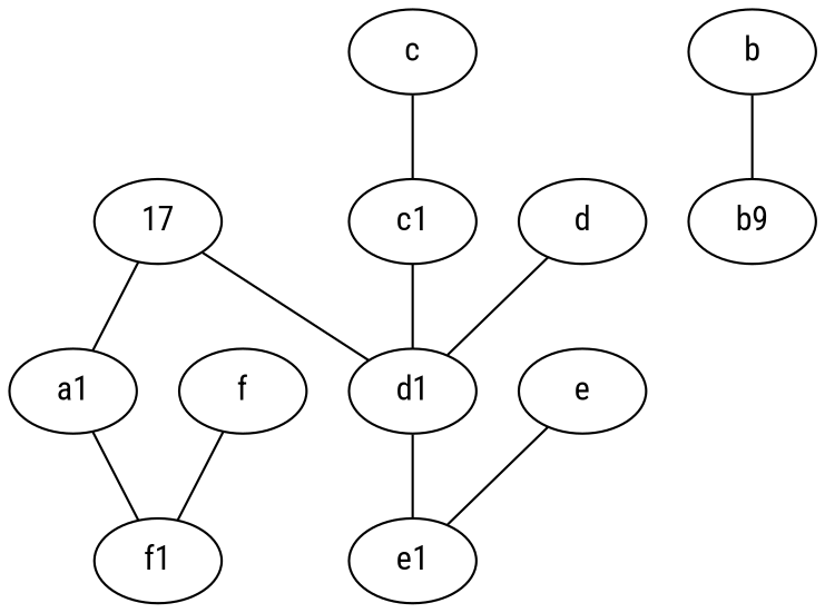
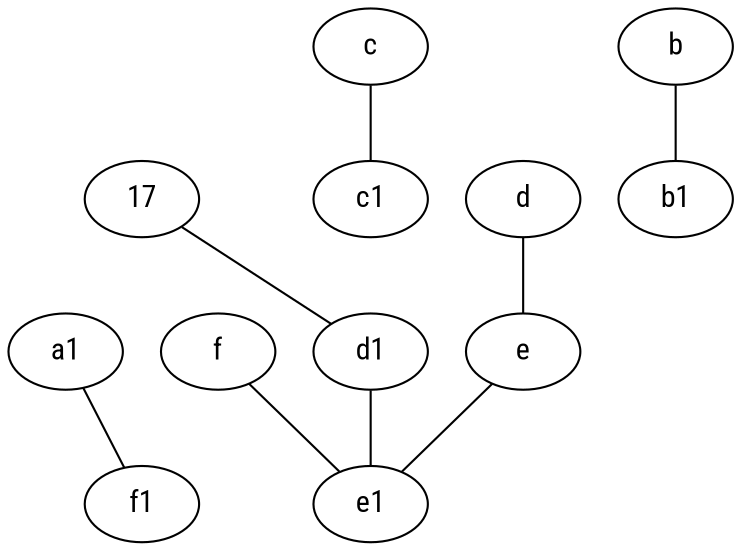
  graph {
    fontname="Roboto Condensed"
    node [fontname="Roboto Condensed" labelfontsize=50]
    edge [fontname="Roboto Condensed"]
    a1
    f1
    17
    d1
    e1
    c1
    d
    e
    f
    c
    b
-   b1 [label=b9]
+   b1
    a1 -- f1
-   17 -- a1
    17 -- d1
    d1 -- e1
-   c1 -- d1
-   d -- d1
+   d -- e
    e -- e1
-   f -- f1
+   f -- e1
    c -- c1
    b -- b1
  }
